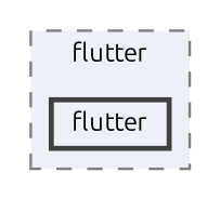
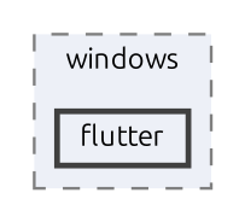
  digraph {
    compound=true
    fontname=Ubuntu
    n1 [color=grey25 fillcolor="#edf0f7" fontname=Ubuntu fontsize=10 height=0.2 label=flutter shape=box style="filled,bold" width=0.4]
    subgraph cluster_1 {
      bgcolor="#edf0f7"
      fontsize=10
-     label=flutter
+     label=windows
      pencolor=grey50
      style="filled,dashed"
      n1
    }
  }
